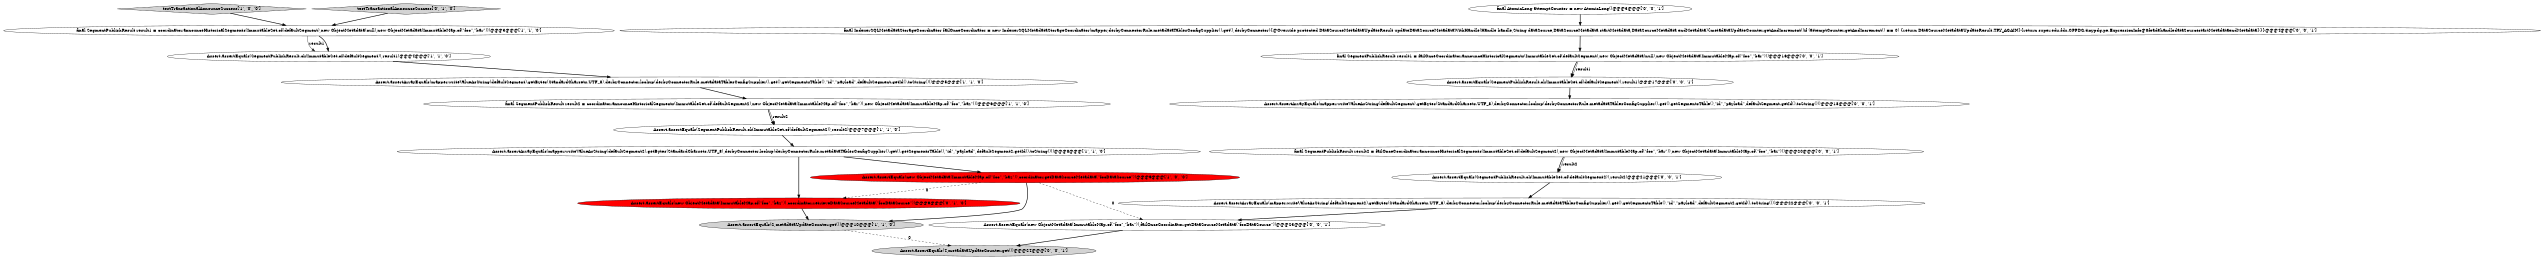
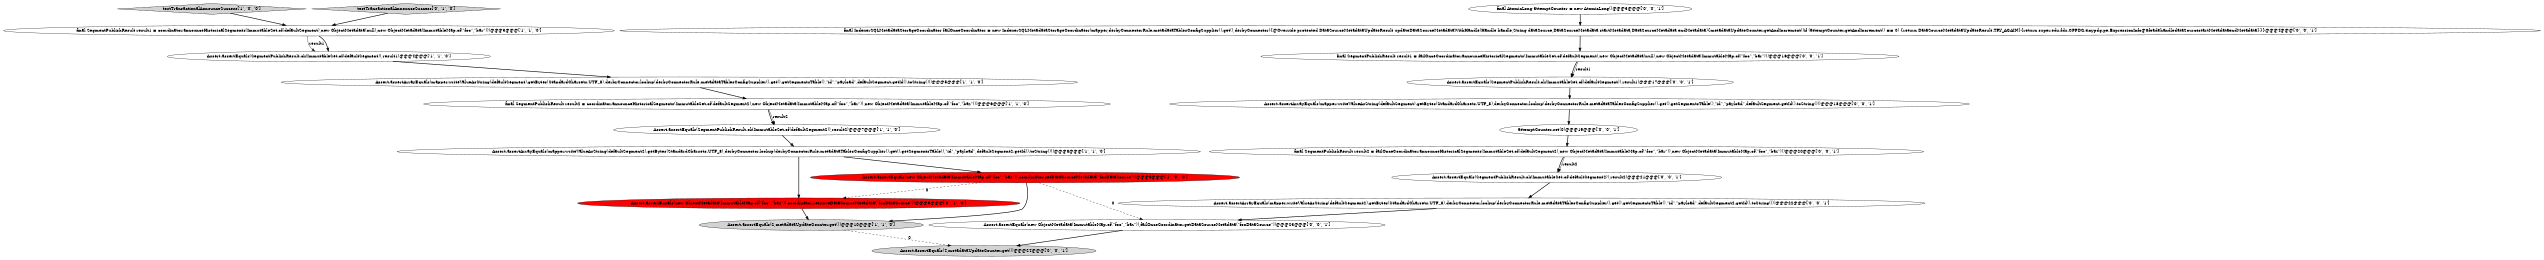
  digraph {
    node [fillcolor=white shape=ellipse style=filled]
    edge [style=bold]
    n1 [label="Assert.assertArrayEquals(mapper.writeValueAsString(defaultSegment2).getBytes(StandardCharsets.UTF_8),derbyConnector.lookup(derbyConnectorRule.metadataTablesConfigSupplier().get().getSegmentsTable(),\"id\",\"payload\",defaultSegment2.getId().toString()))@@@22@@@['0', '0', '1']"]
    n2 [label="Assert.assertEquals(new ObjectMetadata(ImmutableMap.of(\"foo\",\"baz\")),failOnceCoordinator.getDataSourceMetadata(\"fooDataSource\"))@@@23@@@['0', '0', '1']"]
    n3 [fillcolor=lightgray label="Assert.assertEquals(4,metadataUpdateCounter.get())@@@24@@@['0', '0', '1']"]
    n4 [label="final IndexerSQLMetadataStorageCoordinator failOnceCoordinator = new IndexerSQLMetadataStorageCoordinator(mapper,derbyConnectorRule.metadataTablesConfigSupplier().get(),derbyConnector){@Override protected DataSourceMetadataUpdateResult updateDataSourceMetadataWithHandle(Handle handle,String dataSource,DataSourceMetadata startMetadata,DataSourceMetadata endMetadata){metadataUpdateCounter.getAndIncrement()if (attemptCounter.getAndIncrement() == 0) {return DataSourceMetadataUpdateResult.TRY_AGAIN}{return super.edu.fdu.CPPDG.tinypdg.pe.ExpressionInfo@8fead3handledataSourcestartMetadataendMetadata}}}@@@4@@@['0', '0', '1']"]
    n5 [label="final SegmentPublishResult result1 = failOnceCoordinator.announceHistoricalSegments(ImmutableSet.of(defaultSegment),new ObjectMetadata(null),new ObjectMetadata(ImmutableMap.of(\"foo\",\"bar\")))@@@16@@@['0', '0', '1']"]
    n6 [label="Assert.assertEquals(SegmentPublishResult.ok(ImmutableSet.of(defaultSegment)),result1)@@@17@@@['0', '0', '1']"]
    n7 [label="Assert.assertEquals(SegmentPublishResult.ok(ImmutableSet.of(defaultSegment)),result1)@@@4@@@['1', '1', '0']"]
    n8 [label="Assert.assertArrayEquals(mapper.writeValueAsString(defaultSegment).getBytes(StandardCharsets.UTF_8),derbyConnector.lookup(derbyConnectorRule.metadataTablesConfigSupplier().get().getSegmentsTable(),\"id\",\"payload\",defaultSegment.getId().toString()))@@@5@@@['1', '1', '0']"]
    n9 [label="final SegmentPublishResult result2 = coordinator.announceHistoricalSegments(ImmutableSet.of(defaultSegment2),new ObjectMetadata(ImmutableMap.of(\"foo\",\"bar\")),new ObjectMetadata(ImmutableMap.of(\"foo\",\"baz\")))@@@6@@@['1', '1', '0']"]
    n10 [label="Assert.assertEquals(SegmentPublishResult.ok(ImmutableSet.of(defaultSegment2)),result2)@@@7@@@['1', '1', '0']"]
    n11 [label="Assert.assertArrayEquals(mapper.writeValueAsString(defaultSegment2).getBytes(StandardCharsets.UTF_8),derbyConnector.lookup(derbyConnectorRule.metadataTablesConfigSupplier().get().getSegmentsTable(),\"id\",\"payload\",defaultSegment2.getId().toString()))@@@8@@@['1', '1', '0']"]
    n12 [fillcolor=red label="Assert.assertEquals(new ObjectMetadata(ImmutableMap.of(\"foo\",\"baz\")),coordinator.getDataSourceMetadata(\"fooDataSource\"))@@@9@@@['1', '0', '0']"]
    n13 [fillcolor=red label="Assert.assertEquals(new ObjectMetadata(ImmutableMap.of(\"foo\",\"baz\")),coordinator.retrieveDataSourceMetadata(\"fooDataSource\"))@@@9@@@['0', '1', '0']"]
    n14 [label="Assert.assertEquals(SegmentPublishResult.ok(ImmutableSet.of(defaultSegment2)),result2)@@@21@@@['0', '0', '1']"]
    n15 [fillcolor=lightgray label="Assert.assertEquals(2,metadataUpdateCounter.get())@@@10@@@['1', '1', '0']"]
    n16 [label="Assert.assertArrayEquals(mapper.writeValueAsString(defaultSegment).getBytes(StandardCharsets.UTF_8),derbyConnector.lookup(derbyConnectorRule.metadataTablesConfigSupplier().get().getSegmentsTable(),\"id\",\"payload\",defaultSegment.getId().toString()))@@@18@@@['0', '0', '1']"]
+   n17 [label="attemptCounter.set(0)@@@19@@@['0', '0', '1']"]
    n18 [label="final SegmentPublishResult result2 = failOnceCoordinator.announceHistoricalSegments(ImmutableSet.of(defaultSegment2),new ObjectMetadata(ImmutableMap.of(\"foo\",\"bar\")),new ObjectMetadata(ImmutableMap.of(\"foo\",\"baz\")))@@@20@@@['0', '0', '1']"]
    n19 [fillcolor=lightgray label="testTransactionalAnnounceSuccess['0', '1', '0']" shape=diamond]
    n20 [label="final SegmentPublishResult result1 = coordinator.announceHistoricalSegments(ImmutableSet.of(defaultSegment),new ObjectMetadata(null),new ObjectMetadata(ImmutableMap.of(\"foo\",\"bar\")))@@@3@@@['1', '1', '0']"]
    n21 [fillcolor=lightgray label="testTransactionalAnnounceSuccess['1', '0', '0']" shape=diamond]
    n22 [label="final AtomicLong attemptCounter = new AtomicLong()@@@3@@@['0', '0', '1']"]
    n1 -> n2
    n2 -> n3
    n4 -> n5
    n5 -> n6
    n5 -> n6 [label=result1 style=solid]
    n6 -> n16
    n7 -> n8
    n8 -> n9
    n9 -> n10
    n9 -> n10 [label=result2 style=solid]
    n10 -> n11
    n11 -> n12
    n11 -> n13
    n12 -> n2 [label=0 style=dashed]
    n12 -> n13 [label=0 style=dashed]
    n12 -> n15
    n13 -> n15
    n14 -> n1
    n15 -> n3 [label=0 style=dashed]
+   n16 -> n17
+   n17 -> n18
    n18 -> n14
    n18 -> n14 [label=result2 style=solid]
    n19 -> n20
    n20 -> n7 [label=result1 style=solid]
    n20 -> n7
    n21 -> n20
    n22 -> n4
  }
